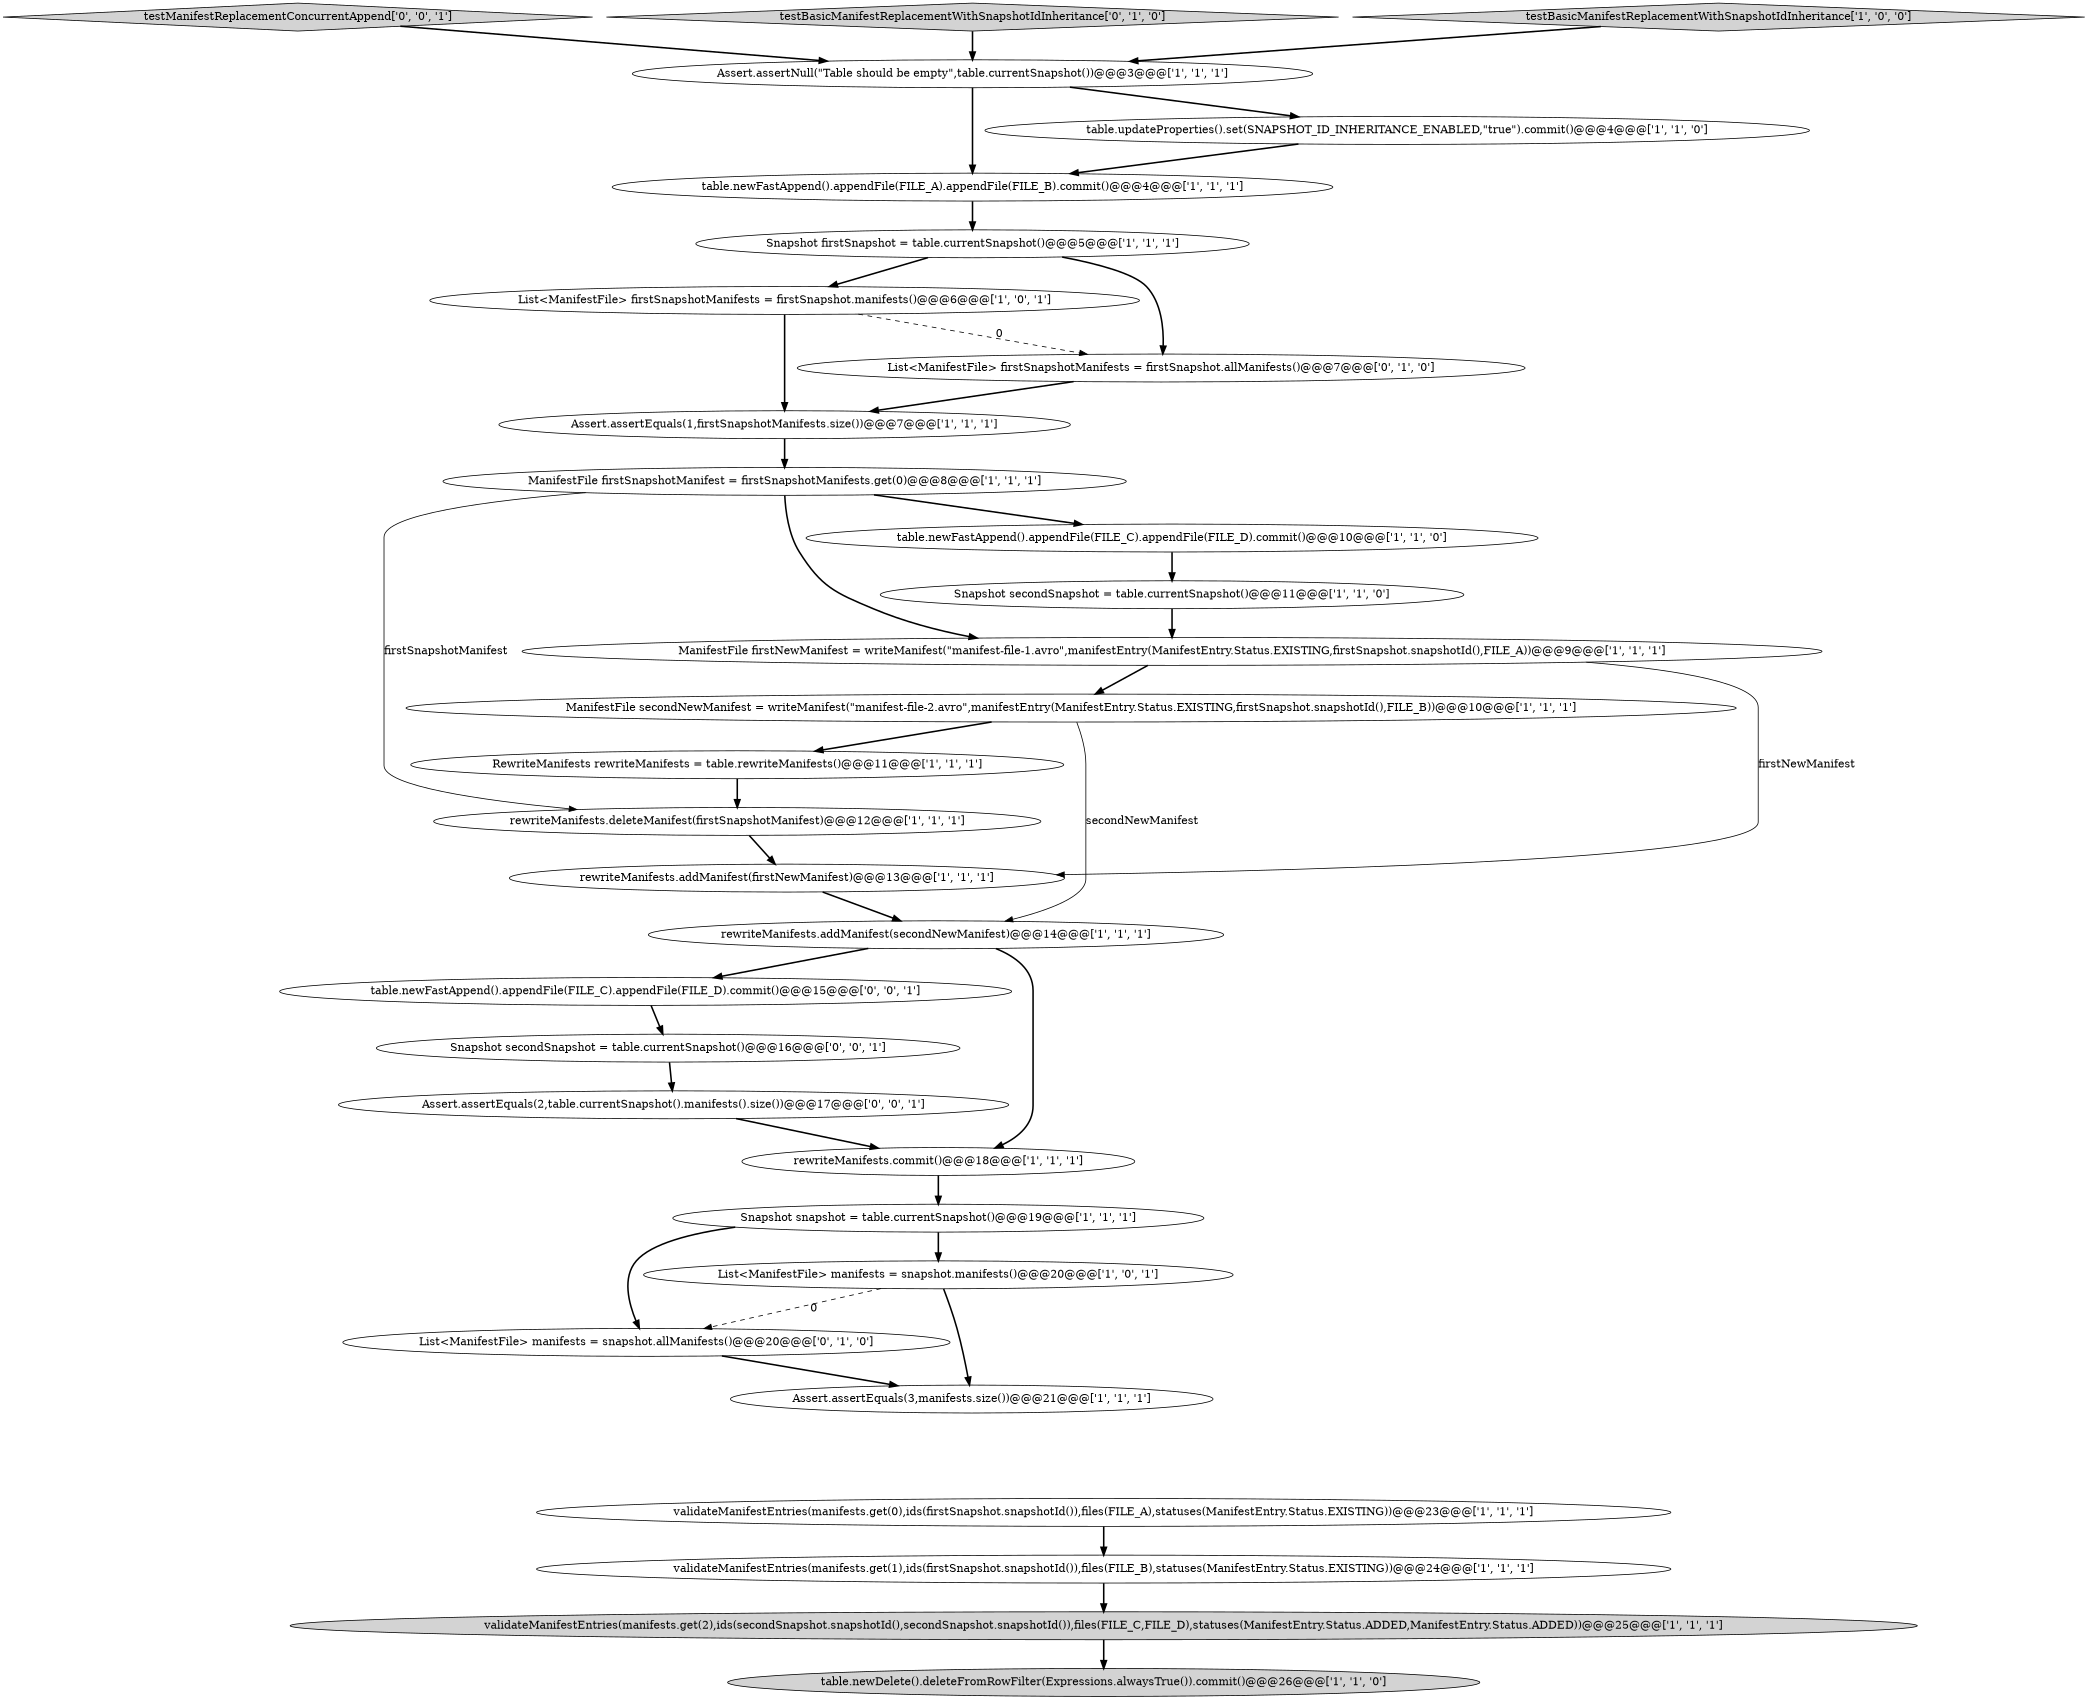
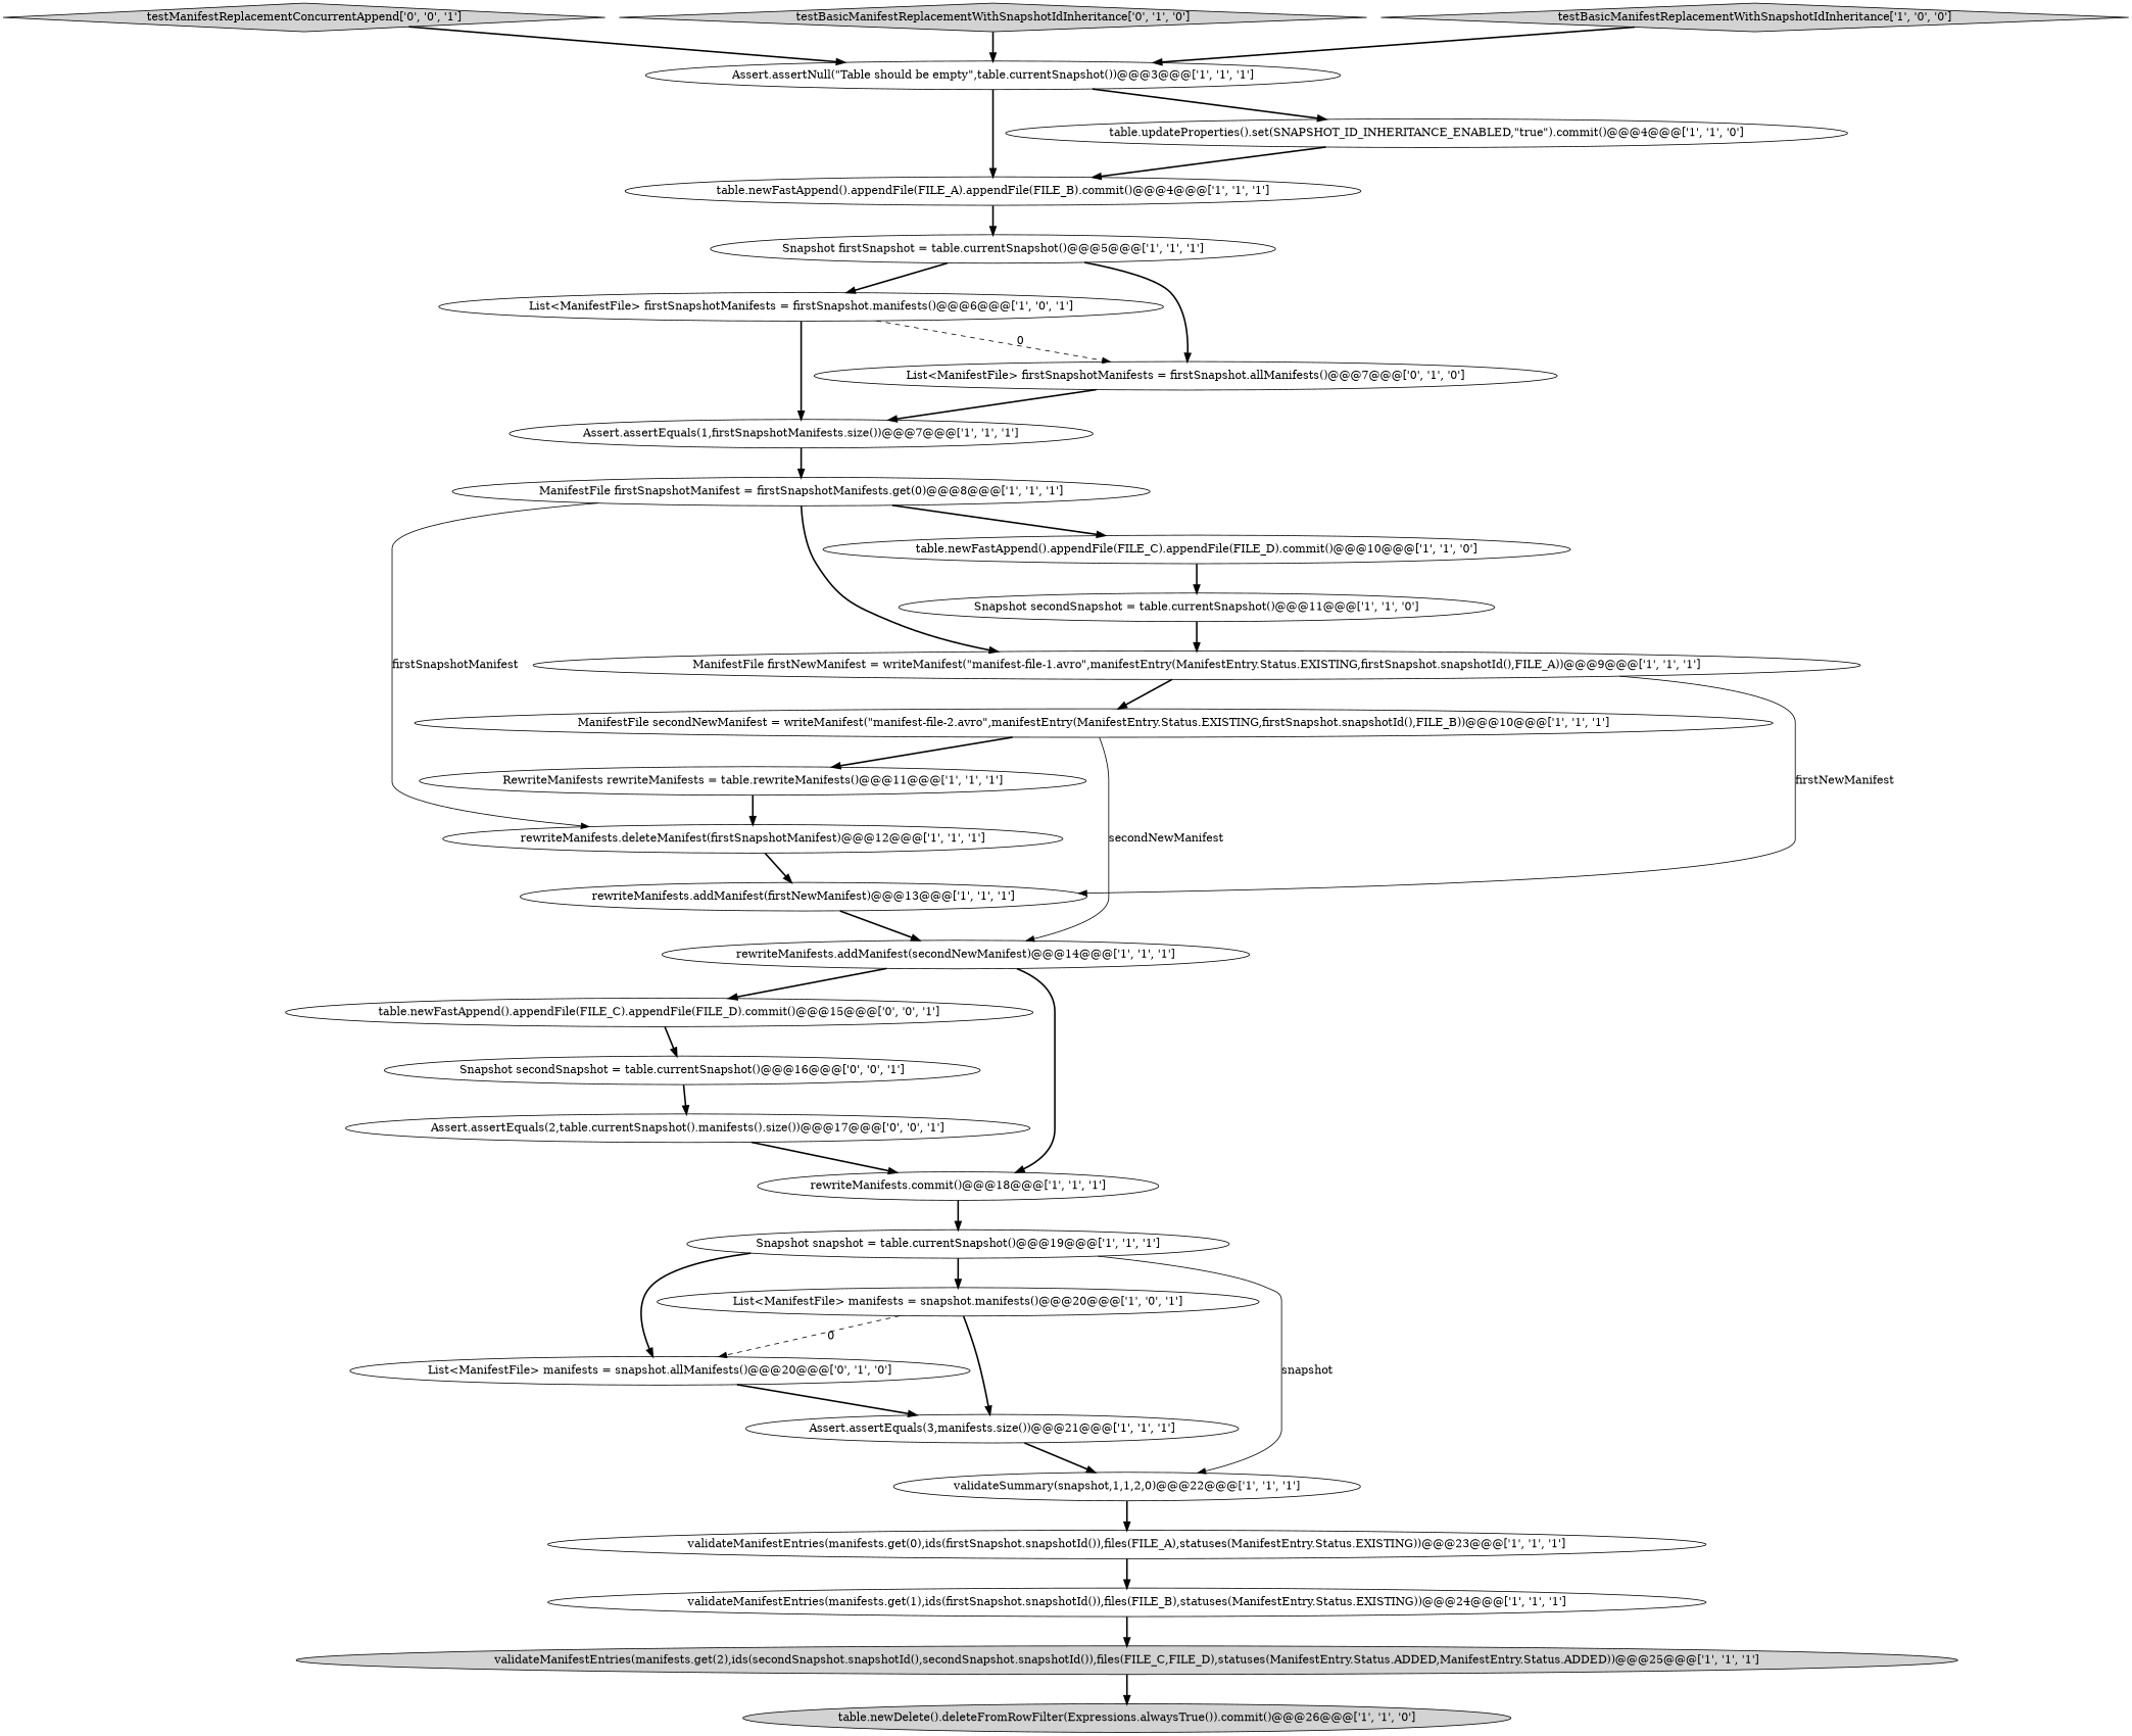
  digraph {
    node [fillcolor=white shape=ellipse style=filled]
    edge [style=bold]
    n1 [fillcolor=lightgray label="testManifestReplacementConcurrentAppend['0', '0', '1']" shape=diamond]
    n2 [label="Assert.assertNull(\"Table should be empty\",table.currentSnapshot())@@@3@@@['1', '1', '1']"]
    n3 [label="List<ManifestFile> manifests = snapshot.allManifests()@@@20@@@['0', '1', '0']"]
    n4 [label="Assert.assertEquals(3,manifests.size())@@@21@@@['1', '1', '1']"]
+   n5 [label="validateSummary(snapshot,1,1,2,0)@@@22@@@['1', '1', '1']"]
    n6 [fillcolor=lightgray label="testBasicManifestReplacementWithSnapshotIdInheritance['0', '1', '0']" shape=diamond]
    n7 [label="List<ManifestFile> firstSnapshotManifests = firstSnapshot.manifests()@@@6@@@['1', '0', '1']"]
    n8 [label="List<ManifestFile> firstSnapshotManifests = firstSnapshot.allManifests()@@@7@@@['0', '1', '0']"]
    n9 [label="Assert.assertEquals(1,firstSnapshotManifests.size())@@@7@@@['1', '1', '1']"]
    n10 [label="table.newFastAppend().appendFile(FILE_C).appendFile(FILE_D).commit()@@@10@@@['1', '1', '0']"]
    n11 [label="Snapshot secondSnapshot = table.currentSnapshot()@@@11@@@['1', '1', '0']"]
    n12 [label="Snapshot secondSnapshot = table.currentSnapshot()@@@16@@@['0', '0', '1']"]
    n13 [label="Assert.assertEquals(2,table.currentSnapshot().manifests().size())@@@17@@@['0', '0', '1']"]
    n14 [label="rewriteManifests.commit()@@@18@@@['1', '1', '1']"]
    n15 [label="table.newFastAppend().appendFile(FILE_C).appendFile(FILE_D).commit()@@@15@@@['0', '0', '1']"]
    n16 [label="Snapshot firstSnapshot = table.currentSnapshot()@@@5@@@['1', '1', '1']"]
    n17 [label="List<ManifestFile> manifests = snapshot.manifests()@@@20@@@['1', '0', '1']"]
    n18 [label="ManifestFile firstNewManifest = writeManifest(\"manifest-file-1.avro\",manifestEntry(ManifestEntry.Status.EXISTING,firstSnapshot.snapshotId(),FILE_A))@@@9@@@['1', '1', '1']"]
    n19 [fillcolor=lightgray label="table.newDelete().deleteFromRowFilter(Expressions.alwaysTrue()).commit()@@@26@@@['1', '1', '0']"]
    n20 [label="validateManifestEntries(manifests.get(0),ids(firstSnapshot.snapshotId()),files(FILE_A),statuses(ManifestEntry.Status.EXISTING))@@@23@@@['1', '1', '1']"]
    n21 [label="validateManifestEntries(manifests.get(1),ids(firstSnapshot.snapshotId()),files(FILE_B),statuses(ManifestEntry.Status.EXISTING))@@@24@@@['1', '1', '1']"]
    n22 [label="Snapshot snapshot = table.currentSnapshot()@@@19@@@['1', '1', '1']"]
    n23 [label="ManifestFile firstSnapshotManifest = firstSnapshotManifests.get(0)@@@8@@@['1', '1', '1']"]
    n24 [label="rewriteManifests.deleteManifest(firstSnapshotManifest)@@@12@@@['1', '1', '1']"]
    n25 [label="ManifestFile secondNewManifest = writeManifest(\"manifest-file-2.avro\",manifestEntry(ManifestEntry.Status.EXISTING,firstSnapshot.snapshotId(),FILE_B))@@@10@@@['1', '1', '1']"]
    n26 [label="rewriteManifests.addManifest(secondNewManifest)@@@14@@@['1', '1', '1']"]
    n27 [label="RewriteManifests rewriteManifests = table.rewriteManifests()@@@11@@@['1', '1', '1']"]
    n28 [label="rewriteManifests.addManifest(firstNewManifest)@@@13@@@['1', '1', '1']"]
    n29 [label="table.newFastAppend().appendFile(FILE_A).appendFile(FILE_B).commit()@@@4@@@['1', '1', '1']"]
    n30 [label="table.updateProperties().set(SNAPSHOT_ID_INHERITANCE_ENABLED,\"true\").commit()@@@4@@@['1', '1', '0']"]
    n31 [fillcolor=lightgray label="testBasicManifestReplacementWithSnapshotIdInheritance['1', '0', '0']" shape=diamond]
    n32 [fillcolor=lightgray label="validateManifestEntries(manifests.get(2),ids(secondSnapshot.snapshotId(),secondSnapshot.snapshotId()),files(FILE_C,FILE_D),statuses(ManifestEntry.Status.ADDED,ManifestEntry.Status.ADDED))@@@25@@@['1', '1', '1']"]
    n1 -> n2
    n2 -> n29
    n2 -> n30
    n3 -> n4
+   n4 -> n5
+   n5 -> n20
    n6 -> n2
    n7 -> n8 [label=0 style=dashed]
    n7 -> n9
    n8 -> n9
    n9 -> n23
    n10 -> n11
    n11 -> n18
    n12 -> n13
    n13 -> n14
    n14 -> n22
    n15 -> n12
    n16 -> n7
    n16 -> n8
    n17 -> n3 [label=0 style=dashed]
    n17 -> n4
    n18 -> n25
    n18 -> n28 [label=firstNewManifest style=solid]
    n20 -> n21
    n21 -> n32
    n22 -> n3
+   n22 -> n5 [label=snapshot style=solid]
    n22 -> n17
    n23 -> n10
    n23 -> n18
    n23 -> n24 [label=firstSnapshotManifest style=solid]
    n24 -> n28
    n25 -> n26 [label=secondNewManifest style=solid]
    n25 -> n27
    n26 -> n14
    n26 -> n15
    n27 -> n24
    n28 -> n26
    n29 -> n16
    n30 -> n29
    n31 -> n2
    n32 -> n19
  }
